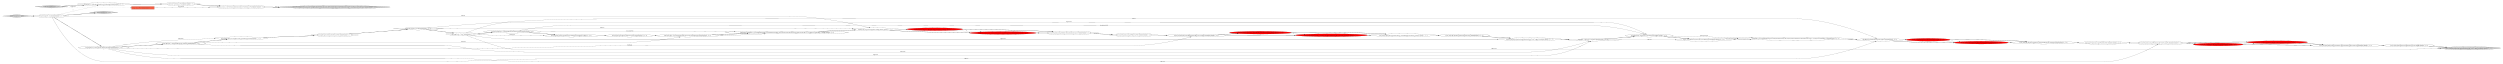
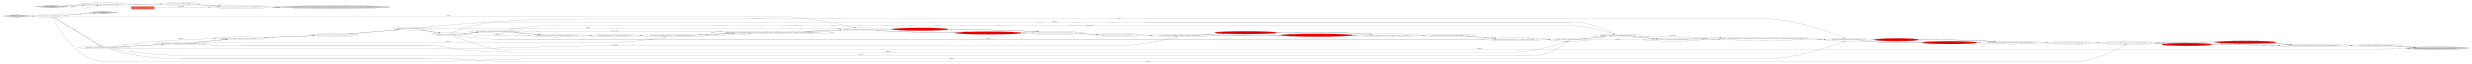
  digraph {
    fontname="IBM Plex Sans"
    rankdir=LR
    node [fillcolor=white fontname="IBM Plex Sans" shape=ellipse style=filled]
    edge [fontname="IBM Plex Sans" style=bold]
-   n1 [label="FileSystem targetFs = mock()@@@8@@@['1', '1', '0']" shape=diamond]
+   n1 [label="FileSystem targetFs = mock()@@@8@@@['1', '1', '0']"]
    n2 [label="String targetFsUri = \"file:///\"@@@9@@@['1', '1', '0']"]
    n3 [label="copyableFile.setFsDatasets(originFs,targetFs)@@@28@@@['1', '1', '0']"]
    n4 [label="copyableFile.setFsDatasets(originFs,targetFs)@@@15@@@['1', '1', '0']"]
    n5 [label="destinationPath = targetFsUri + destinationPath@@@25@@@['1', '1', '0']"]
    n6 [label="String destinationPath = \"/data/databases/destination/profile\"@@@10@@@['1', '1', '0']"]
    n7 [label="when(targetFs.getUri()).thenReturn(new URI(targetFsUri))@@@11@@@['1', '1', '0']"]
    n8 [fillcolor=lightgray label="Assert.assertEquals(destination.getMetadata().get(\"fsUri\"),targetFsUri)@@@36@@@['1', '1', '0']"]
    n9 [label="Assert.assertEquals(destination.getMetadata().get(\"fsUri\"),targetFsUri)@@@23@@@['1', '1', '0']"]
    n10 [fillcolor=red label="source = copyableFile.getSourceDataset()@@@29@@@['1', '0', '0']"]
    n11 [fillcolor=red label="source = (DatasetDescriptor)copyableFile.getSourceData()@@@29@@@['0', '1', '0']"]
    n12 [fillcolor=red label="DatasetDescriptor source = copyableFile.getSourceDataset()@@@16@@@['1', '0', '0']"]
    n13 [fillcolor=red label="DatasetDescriptor source = (DatasetDescriptor)copyableFile.getSourceData()@@@16@@@['0', '1', '0']"]
    n14 [fillcolor=red label="destination = copyableFile.getDestinationDataset()@@@33@@@['1', '0', '0']"]
    n15 [label="Assert.assertEquals(destination.getName(),\"/data/databases/destination/profile\")@@@34@@@['1', '1', '0']"]
    n16 [fillcolor=red label="destination = (DatasetDescriptor)copyableFile.getDestinationData()@@@33@@@['0', '1', '0']"]
    n17 [label="Assert.assertEquals(destination.getPlatform(),\"file\")@@@35@@@['1', '1', '0']"]
    n18 [label="CopyableFile copyableFile = new CopyableFile(origin,new Path(destinationPath),null,null,null,PreserveAttributes.fromMnemonicString(\"\"),\"\",0,0,Maps.newHashMap(),\"\")@@@14@@@['1', '1', '0']"]
    n19 [label="String originPath = \"/data/databases/source/profile\"@@@5@@@['1', '1', '0']"]
-   n20 [label="originPath = originFsUri + originPath@@@24@@@['1', '1', '0']" shape=diamond]
+   n20 [label="originPath = originFsUri + originPath@@@24@@@['1', '1', '0']"]
    n21 [label="when(originFs.getUri()).thenReturn(new URI(originFsUri))@@@6@@@['1', '1', '0']"]
    n22 [label="FileStatus origin = new FileStatus(0l,false,0,0l,0l,new Path(originPath))@@@13@@@['1', '1', '0']"]
    n23 [label="origin = new FileStatus(0l,true,0,0l,0l,new Path(originPath))@@@26@@@['1', '1', '0']"]
    n24 [label="when(originFs.getScheme()).thenReturn(\"hdfs\")@@@7@@@['1', '1', '0']"]
    n25 [fillcolor=lightgray label="testSetFsDatasets['0', '1', '0']" shape=diamond]
    n26 [label="FileSystem originFs = mock()@@@3@@@['1', '1', '0']"]
    n27 [label="FileSystem fs = FileSystem.getLocal(new Configuration())@@@3@@@['0', '0', '1']"]
    n28 [label="String originFsUri = \"hdfs://source.company.biz:2000\"@@@4@@@['1', '1', '0']"]
    n29 [label="fs.create(new Path(resourcePath))@@@4@@@['0', '0', '1']"]
    n30 [label="Assert.assertEquals(source.getMetadata().get(\"fsUri\"),originFsUri)@@@19@@@['1', '1', '0']"]
    n31 [label="Assert.assertEquals(source.getMetadata().get(\"fsUri\"),originFsUri)@@@32@@@['1', '1', '0']"]
    n32 [fillcolor=red label="DatasetDescriptor destination = copyableFile.getDestinationDataset()@@@20@@@['1', '0', '0']"]
    n33 [fillcolor=red label="DatasetDescriptor destination = (DatasetDescriptor)copyableFile.getDestinationData()@@@20@@@['0', '1', '0']"]
    n34 [label="Assert.assertEquals(destination.getName(),\"/data/databases/destination\")@@@21@@@['1', '1', '0']"]
    n35 [label="copyableFile = new CopyableFile(origin,new Path(destinationPath),null,null,null,PreserveAttributes.fromMnemonicString(\"\"),\"\",0,0,Maps.newHashMap(),\"\")@@@27@@@['1', '1', '0']"]
    n36 [label="Assert.assertEquals(destination.getPlatform(),\"file\")@@@22@@@['1', '1', '0']"]
    n37 [label="FileStatus status = new FileStatus(0l,false,0,0l,0l,new Path(resourcePath))@@@5@@@['0', '0', '1']"]
    n38 [fillcolor=lightgray label="return new CopyableFile(status,new Path(getRandomPath()),null,null,null,PreserveAttributes.fromMnemonicString(\"\"),\"\",0,0,Maps.newHashMap(),\"\")@@@6@@@['0', '0', '1']"]
    n39 [label="Assert.assertEquals(source.getName(),\"/data/databases/source\")@@@17@@@['1', '1', '0']"]
    n40 [label="Assert.assertEquals(source.getPlatform(),\"hdfs\")@@@18@@@['1', '1', '0']"]
    n41 [fillcolor=tomato label="String resourcePath@@@2@@@['0', '0', '1']" shape=box]
    n42 [label="Assert.assertEquals(source.getPlatform(),\"hdfs\")@@@31@@@['1', '1', '0']"]
    n43 [label="Assert.assertEquals(source.getName(),\"/data/databases/source/profile\")@@@30@@@['1', '1', '0']"]
    n44 [label="when(targetFs.getScheme()).thenReturn(\"file\")@@@12@@@['1', '1', '0']"]
    n45 [fillcolor=lightgray label="testSetFsDatasets['1', '0', '0']" shape=diamond]
    n46 [fillcolor=lightgray label="createTestCopyableFile['0', '0', '1']" shape=diamond]
    n1 -> n2
    n1 -> n3 [label=targetFs style=solid]
    n1 -> n4 [label=targetFs style=solid]
    n2 -> n5 [label=targetFsUri style=solid]
    n2 -> n6
    n2 -> n7 [label=targetFsUri style=solid]
    n2 -> n8 [label=targetFsUri style=solid]
    n2 -> n9 [label=targetFsUri style=solid]
    n3 -> n10
    n3 -> n11
    n4 -> n12
    n4 -> n13
    n5 -> n23
    n5 -> n35 [label=destinationPath style=solid]
    n6 -> n5 [label=destinationPath style=solid]
    n6 -> n7
    n6 -> n18 [label=destinationPath style=solid]
    n7 -> n44
    n9 -> n20
    n10 -> n11 [label=0 style=dashed]
    n10 -> n43
    n11 -> n43
    n12 -> n13 [label=0 style=dashed]
    n12 -> n39
    n13 -> n39
    n14 -> n15
    n14 -> n16 [label=0 style=dashed]
    n15 -> n17
    n16 -> n15
    n17 -> n8
    n18 -> n4
    n19 -> n20 [label=originPath style=solid]
    n19 -> n21
    n19 -> n22 [label=originPath style=solid]
    n20 -> n5
    n20 -> n23 [label=originPath style=solid]
    n21 -> n24
    n22 -> n18 [label=origin style=solid]
    n22 -> n18
    n23 -> n35 [label=origin style=solid]
    n23 -> n35
    n24 -> n1
    n26 -> n3 [label=originFs style=solid]
    n26 -> n4 [label=originFs style=solid]
    n26 -> n25
    n26 -> n27 [label=0 style=dashed]
    n26 -> n28
    n27 -> n29
    n28 -> n19
    n28 -> n20 [label=originFsUri style=solid]
    n28 -> n21 [label=originFsUri style=solid]
    n28 -> n30 [label=originFsUri style=solid]
    n28 -> n31 [label=originFsUri style=solid]
    n29 -> n37
    n30 -> n32
    n30 -> n33
    n31 -> n14
    n31 -> n16
    n32 -> n33 [label=0 style=dashed]
    n32 -> n34
    n33 -> n34
    n34 -> n36
    n35 -> n3
    n36 -> n9
    n37 -> n38 [label=status style=solid]
    n37 -> n38
    n39 -> n40
    n40 -> n30
    n41 -> n37 [label=resourcePath style=solid]
    n42 -> n31
    n43 -> n42
    n44 -> n22
    n45 -> n26
    n46 -> n27
    n46 -> n41 [label=originFsUri style=dotted]
  }
